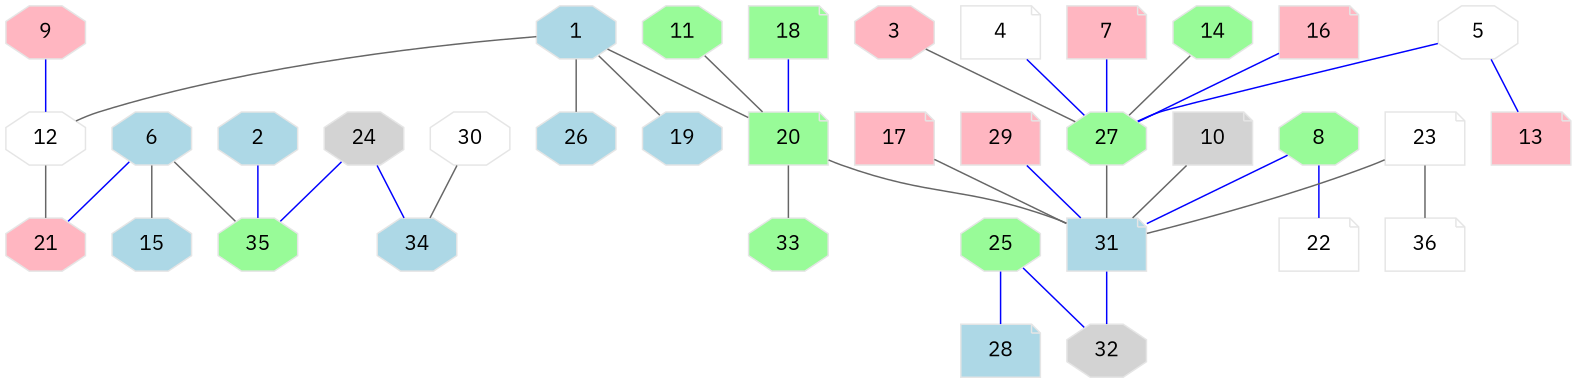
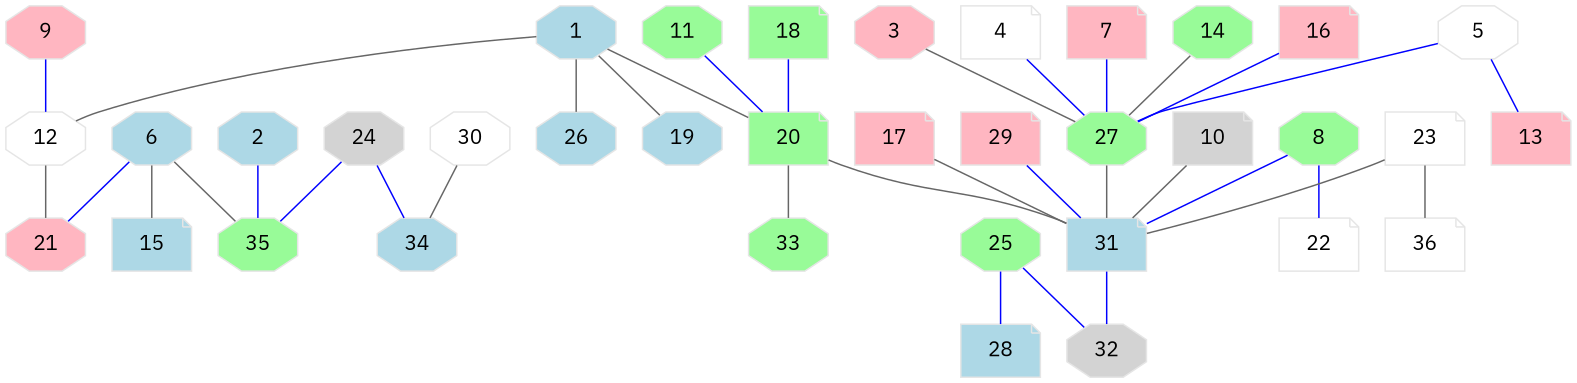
  graph {
    fontname="IBM Plex Sans"
    node [color=gray90 fillcolor=lightblue fontname="IBM Plex Sans" shape=octagon style=filled]
    edge [color=blue fontname="IBM Plex Sans" weight=1.0]
    12 [fillcolor=white]
    1
    19
    20 [fillcolor=palegreen shape=note]
    26
    21 [fillcolor=lightpink]
    31 [shape=note]
    33 [fillcolor=palegreen]
    35 [fillcolor=palegreen]
    2
    3 [fillcolor=lightpink]
    27 [fillcolor=palegreen]
    4 [fillcolor=white shape=note]
    5 [fillcolor=white]
    13 [fillcolor=lightpink shape=note]
    6
-   15
+   15 [shape=note]
    7 [fillcolor=lightpink shape=note]
    8 [fillcolor=palegreen]
    22 [fillcolor=white shape=note]
    32 [fillcolor=lightgrey]
    9 [fillcolor=lightpink]
    10 [fillcolor=lightgrey shape=note]
    11 [fillcolor=palegreen]
    14 [fillcolor=palegreen]
    16 [fillcolor=lightpink shape=note]
    17 [fillcolor=lightpink shape=note]
    18 [fillcolor=palegreen shape=note]
    23 [fillcolor=white shape=note]
    36 [fillcolor=white shape=note]
    24 [fillcolor=lightgrey]
    34
    25 [fillcolor=palegreen]
    28 [shape=note]
    29 [fillcolor=lightpink shape=note]
    30 [fillcolor=white]
    12 -- 21 [color=gray40]
    1 -- 12 [color=gray40]
    1 -- 19 [color=gray40]
    1 -- 20 [color=gray40]
    1 -- 26 [color=gray40]
    20 -- 31 [color=gray40]
    20 -- 33 [color=gray40]
    31 -- 32
    2 -- 35
    3 -- 27 [color=gray40]
    27 -- 31 [color=gray40]
    4 -- 27
    5 -- 27
    5 -- 13
    6 -- 21
    6 -- 35 [color=gray40]
    6 -- 15 [color=gray40]
    7 -- 27
    8 -- 31
    8 -- 22
    9 -- 12
    10 -- 31 [color=gray40]
-   11 -- 20 [color=gray40]
+   11 -- 20
    14 -- 27 [color=gray40]
    16 -- 27
    17 -- 31 [color=gray40]
    18 -- 20
    23 -- 31 [color=gray40]
    23 -- 36 [color=gray40]
    24 -- 35
    24 -- 34
    25 -- 32
    25 -- 28
    29 -- 31
    30 -- 34 [color=gray40]
  }
